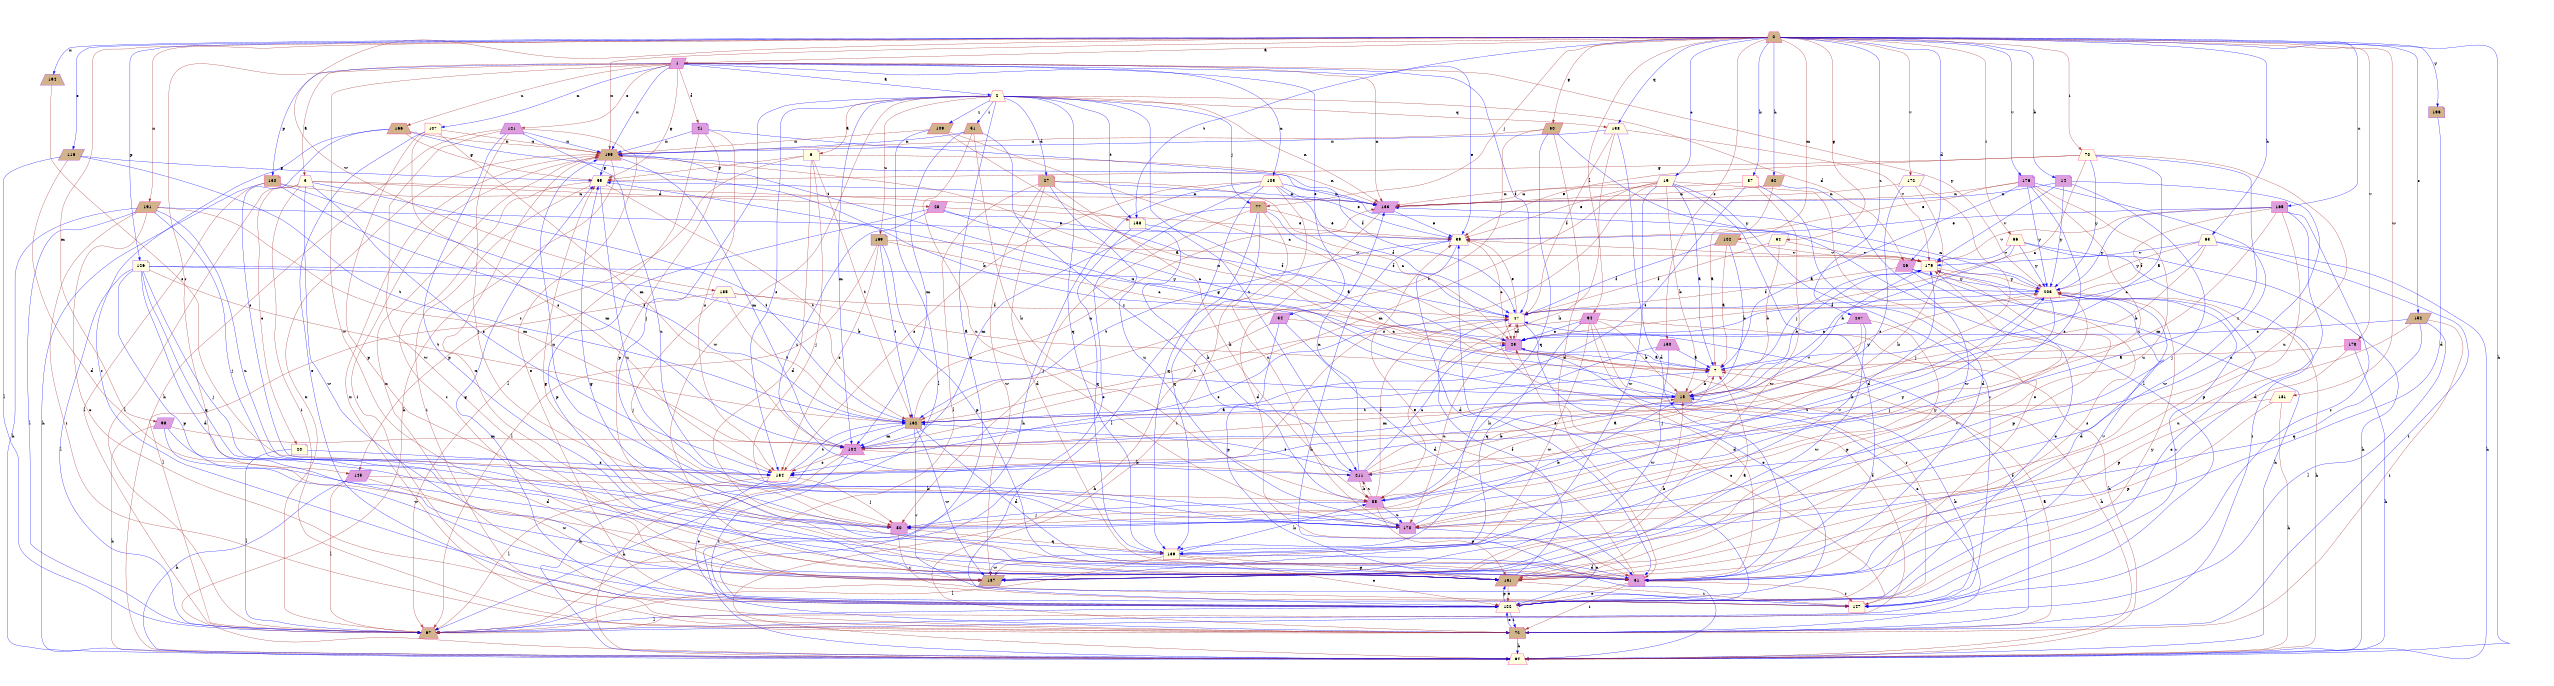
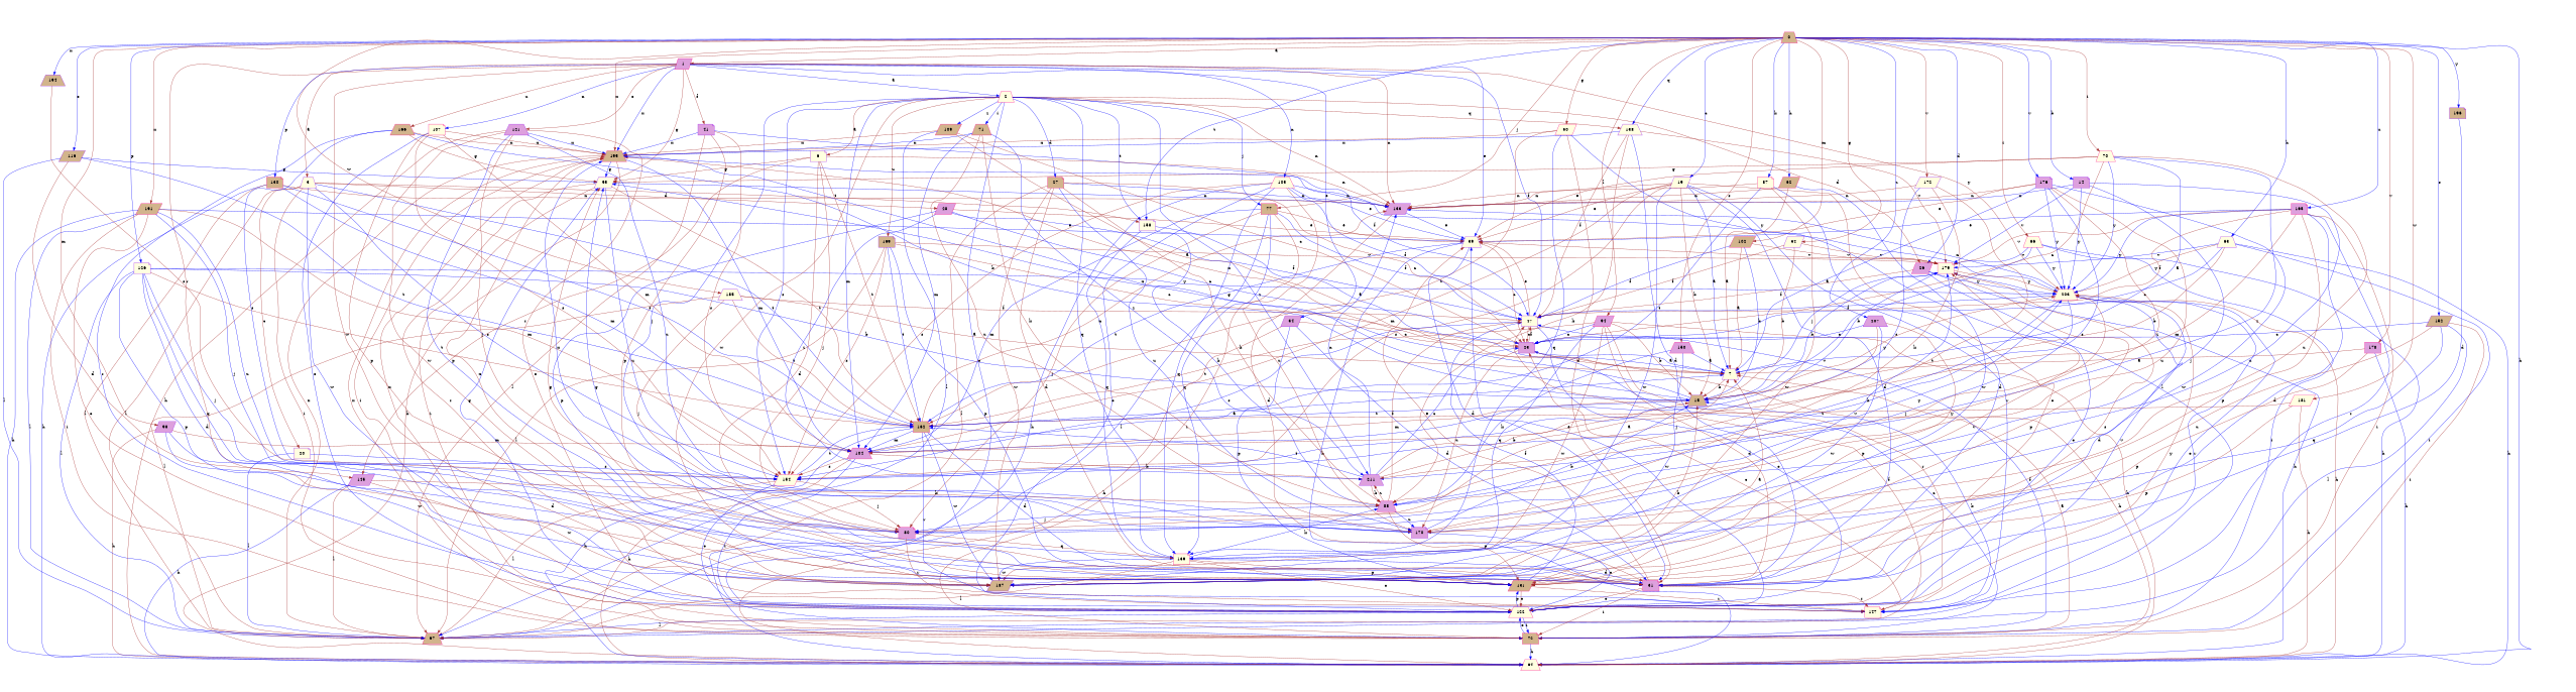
  strict digraph {
    node [color=deeppink fillcolor=lightyellow shape=trapezium style=filled]
    edge [color=blue]
    0 [fillcolor=tan]
    1 [fillcolor=plum shape=parallelogram]
    14 [color=purple fillcolor=plum shape=note]
    19 [color=purple shape=parallelogram]
    26 [fillcolor=plum shape=parallelogram]
-   50 [fillcolor=tan shape=parallelogram]
+   50 [shape=parallelogram]
    54 [color=purple shape=parallelogram]
    62 [fillcolor=tan shape=parallelogram]
    63 [color=purple]
    64
    66
    70
    77 [fillcolor=tan shape=note]
    87 [shape=note]
    94 [fillcolor=plum shape=parallelogram]
    98 [color=purple fillcolor=plum shape=parallelogram]
    102 [fillcolor=tan shape=parallelogram]
    116 [color=purple fillcolor=tan shape=parallelogram]
    126 [color=purple shape=note]
    138 [color=purple]
    150 [fillcolor=plum]
    152 [color=purple fillcolor=tan shape=parallelogram]
    158 [color=purple shape=note]
    165 [fillcolor=plum shape=note]
    172 [color=purple shape=parallelogram]
    176 [color=purple fillcolor=plum shape=note]
    178 [fillcolor=plum shape=note]
    181 [shape=parallelogram]
    185 [color=purple]
    191 [fillcolor=tan shape=parallelogram]
    194 [color=purple fillcolor=tan]
    195 [fillcolor=tan]
    196 [color=purple fillcolor=tan shape=note]
    207 [color=purple fillcolor=plum]
    2
    3 [color=purple]
    34 [color=purple fillcolor=plum shape=parallelogram]
    39 [color=purple]
    41 [color=purple fillcolor=plum shape=note]
    47 [color=purple shape=note]
    55 [color=purple shape=parallelogram]
    105
    107 [shape=note]
    n44 [color=purple fillcolor=plum label=133 shape=parallelogram]
    121 [color=purple fillcolor=plum]
    130 [fillcolor=tan shape=note]
    145 [color=purple fillcolor=plum shape=parallelogram]
    166 [fillcolor=tan]
    187 [color=purple fillcolor=tan shape=parallelogram]
    203
    80 [fillcolor=plum shape=note]
    179 [shape=note]
    170 [color=purple fillcolor=plum shape=note]
    104 [fillcolor=plum]
    122
    154 [shape=parallelogram]
    31 [fillcolor=plum shape=note]
    7 [color=purple]
    15 [color=purple fillcolor=tan]
    147 [shape=note]
    139 [shape=note]
    97 [fillcolor=tan]
    162 [fillcolor=tan shape=note]
    72 [fillcolor=tan shape=note]
    23 [color=purple fillcolor=plum shape=note]
    211 [color=purple fillcolor=plum]
    131 [fillcolor=tan shape=parallelogram]
    88 [fillcolor=plum]
    6 [color=purple shape=note]
    27 [fillcolor=tan shape=note]
-   71 [fillcolor=tan label=51]
+   71 [fillcolor=tan]
    169 [color=purple fillcolor=tan shape=note]
    n73 [fillcolor=tan label=109 shape=parallelogram]
    20 [color=purple shape=note]
    28 [fillcolor=plum shape=parallelogram]
    0 -> 1 [color=brown label=a]
    0 -> 14 [label=b]
    0 -> 19 [label=c]
    0 -> 26 [label=d]
    0 -> 50 [color=brown label=g]
    0 -> 54 [color=brown label=g]
    0 -> 62 [label=h]
    0 -> 63 [label=h]
    0 -> 64 [label=h]
    0 -> 66 [color=brown label=i]
    0 -> 70 [color=brown label=i]
    0 -> 77 [color=brown label=j]
    0 -> 87 [label=k]
    0 -> 94 [color=brown label=l]
    0 -> 98 [color=brown label=m]
    0 -> 102 [color=brown label=m]
    0 -> 116 [label=o]
    0 -> 126 [label=p]
    0 -> 138 [label=q]
    0 -> 150 [color=brown label=s]
    0 -> 152 [label=s]
    0 -> 158 [label=t]
    0 -> 165 [label=u]
    0 -> 172 [color=brown label=v]
    0 -> 176 [label=v]
    0 -> 178 [color=brown label=v]
    0 -> 181 [color=brown label=w]
    0 -> 185 [color=brown label=w]
    0 -> 191 [color=brown label=x]
    0 -> 194 [label=x]
    0 -> 195 [color=brown label=x]
    0 -> 196 [label=y]
    0 -> 207 [label=z]
    1 -> 195 [label=x]
    1 -> 2 [label=a]
    1 -> 3 [color=brown label=a]
    1 -> 34 [label=e]
    1 -> 39 [label=e]
    1 -> 41 [color=brown label=f]
    1 -> 47 [label=f]
    1 -> 55 [color=brown label=g]
    1 -> 105 [label=n]
    1 -> 107 [label=n]
    1 -> n44 [color=brown label=n]
    1 -> 121 [color=brown label=o]
    1 -> 130 [label=p]
    1 -> 145 [color=brown label=r]
    1 -> 166 [color=brown label=u]
    1 -> 187 [color=brown label=w]
    1 -> 203 [color=brown label=y]
    14 -> n44 [label=n]
    14 -> 203 [label=y]
    14 -> 80 [label=j]
    14 -> 179 [label=v]
    14 -> 170 [label=u]
    19 -> 39 [color=brown label=e]
    19 -> n44 [color=brown label=n]
    19 -> 187 [label=w]
    19 -> 104 [color=brown label=m]
    19 -> 122 [color=brown label=o]
    19 -> 154 [color=brown label=s]
    19 -> 31 [label=d]
    19 -> 7 [label=a]
    19 -> 15 [color=brown label=b]
    19 -> 147 [label=r]
    26 -> 64 [label=h]
    26 -> 47 [color=brown label=f]
    26 -> 203 [label=y]
    26 -> 122 [label=o]
    50 -> 195 [color=brown label=x]
    50 -> 31 [color=brown label=d]
    50 -> 139 [label=q]
    50 -> 97 [label=l]
    50 -> 162 [color=brown label=t]
    54 -> 47 [color=brown label=f]
    54 -> 179 [color=brown label=v]
    54 -> 15 [color=brown label=b]
    62 -> n44 [color=brown label=n]
    62 -> 187 [label=w]
    62 -> 7 [color=brown label=a]
    63 -> 64 [label=h]
    63 -> 203 [color=brown label=y]
    63 -> 179 [label=v]
    63 -> 15 [color=brown label=b]
    63 -> 72 [label=i]
    63 -> 23 [label=c]
    66 -> 64 [label=h]
    66 -> 203 [label=y]
    66 -> 179 [label=v]
    66 -> 15 [label=b]
    66 -> 72 [label=i]
    70 -> 39 [color=brown label=e]
    70 -> 55 [color=brown label=g]
    70 -> 203 [label=y]
    70 -> 170 [color=brown label=u]
    70 -> 7 [label=a]
    70 -> 23 [color=brown label=c]
    70 -> 211 [label=z]
    77 -> 39 [color=brown label=e]
    77 -> 47 [label=f]
    77 -> 80 [color=brown label=j]
    77 -> 104 [label=m]
    77 -> 139 [label=q]
    77 -> 97 [label=l]
    77 -> 72 [color=brown label=i]
    87 -> n44 [color=brown label=n]
    87 -> 187 [color=brown label=w]
    87 -> 31 [label=d]
    87 -> 162 [label=t]
    94 -> 64 [color=brown label=h]
    94 -> 187 [color=brown label=w]
    94 -> 31 [color=brown label=d]
    94 -> 15 [color=brown label=b]
    94 -> 147 [color=brown label=r]
    94 -> 139 [label=q]
    94 -> 162 [color=brown label=t]
    94 -> 23 [label=c]
    98 -> 64 [color=brown label=h]
    98 -> 187 [label=w]
    98 -> 104 [color=brown label=m]
    98 -> 31 [label=d]
    102 -> 47 [label=f]
    102 -> 179 [color=brown label=v]
    102 -> 7 [color=brown label=a]
    102 -> 15 [label=b]
    116 -> 55 [label=g]
    116 -> 31 [color=brown label=d]
    116 -> 97 [label=l]
    116 -> 162 [label=t]
    126 -> 203 [label=y]
    126 -> 80 [label=j]
    126 -> 31 [label=d]
    126 -> 15 [label=b]
    126 -> 139 [label=q]
    126 -> 97 [label=l]
    126 -> 162 [color=brown label=t]
    126 -> 131 [label=p]
    138 -> 195 [label=x]
    138 -> 47 [color=brown label=f]
    138 -> 179 [color=brown label=v]
    138 -> 31 [label=d]
    138 -> 88 [color=brown label=k]
    150 -> 187 [label=w]
    150 -> 7 [label=a]
    150 -> 88 [label=k]
    152 -> 170 [color=brown label=u]
    152 -> 139 [label=q]
    152 -> 97 [label=l]
    152 -> 72 [color=brown label=i]
    152 -> 23 [label=c]
    158 -> 7 [label=a]
    158 -> 139 [label=q]
    158 -> 88 [label=k]
    165 -> 39 [label=e]
    165 -> 47 [color=brown label=f]
    165 -> 203 [label=y]
    165 -> 179 [color=brown label=v]
    165 -> 104 [color=brown label=m]
    165 -> 31 [label=d]
    165 -> 147 [label=r]
+   165 -> 72 [color=brown label=i]
    165 -> 131 [color=brown label=p]
    172 -> n44 [color=brown label=n]
-   172 -> 80 [color=brown label=j]
+   172 -> 80 [color=brown label=t]
    172 -> 154 [label=s]
    172 -> 88 [color=brown label=k]
    176 -> 39 [color=brown label=e]
    176 -> n44 [color=brown label=n]
    176 -> 187 [label=w]
    176 -> 203 [label=y]
    176 -> 170 [color=brown label=u]
    176 -> 154 [label=s]
    176 -> 7 [label=a]
    176 -> 211 [color=brown label=z]
    178 -> 64 [label=h]
    178 -> 7 [color=brown label=a]
    178 -> 131 [color=brown label=p]
    181 -> 64 [color=brown label=h]
    181 -> 162 [color=brown label=t]
    181 -> 131 [color=brown label=p]
    185 -> 47 [color=brown label=f]
    185 -> 80 [color=brown label=j]
    185 -> 7 [color=brown label=a]
    185 -> 97 [color=brown label=l]
    185 -> 162 [color=brown label=t]
    191 -> 64 [label=h]
    191 -> 39 [label=e]
    191 -> 80 [label=j]
    191 -> 170 [label=u]
    191 -> 104 [color=brown label=m]
    191 -> 122 [color=brown label=o]
    191 -> 97 [label=l]
    191 -> 72 [color=brown label=i]
    194 -> 154 [color=brown label=s]
    195 -> 64 [color=brown label=h]
    195 -> 55 [label=g]
    195 -> 203 [label=y]
    195 -> 104 [label=m]
    195 -> 72 [color=brown label=i]
    196 -> 31 [label=d]
    207 -> 187 [label=w]
    207 -> 80 [color=brown label=j]
    207 -> 23 [label=c]
    207 -> 131 [color=brown label=p]
    2 -> 26 [color=brown label=d]
    2 -> 77 [label=j]
    2 -> 138 [color=brown label=q]
    2 -> 158 [label=t]
    2 -> n44 [color=brown label=n]
    2 -> 187 [color=brown label=w]
    2 -> 80 [label=j]
    2 -> 104 [label=m]
    2 -> 122 [label=o]
    2 -> 154 [label=s]
    2 -> 139 [label=q]
    2 -> 211 [label=z]
    2 -> 6 [color=brown label=a]
    2 -> 27 [label=d]
    2 -> 71 [label=i]
    2 -> 169 [color=brown label=u]
    2 -> n73 [label=z]
    3 -> 158 [color=brown label=t]
    3 -> 187 [label=w]
    3 -> 154 [label=s]
    3 -> 97 [color=brown label=l]
    3 -> 162 [label=t]
    3 -> 72 [color=brown label=i]
    3 -> 20 [color=brown label=c]
    3 -> 28 [color=brown label=d]
    34 -> 64 [color=brown label=h]
    34 -> 31 [label=d]
    34 -> 23 [color=brown label=c]
    34 -> 131 [label=p]
    39 -> 64 [label=h]
    39 -> 179 [color=brown label=v]
    39 -> 31 [label=d]
    39 -> 162 [label=t]
    39 -> 23 [color=brown label=c]
    41 -> 195 [label=x]
    41 -> 47 [label=f]
    41 -> 154 [color=brown label=s]
    41 -> 97 [color=brown label=l]
    41 -> 131 [color=brown label=p]
    47 -> 39 [color=brown label=e]
    47 -> 122 [label=o]
    47 -> 154 [label=s]
    47 -> 23 [color=brown label=c]
    55 -> n44 [label=n]
    55 -> 170 [label=u]
    55 -> 147 [color=brown label=r]
    55 -> 162 [color=brown label=t]
    55 -> 72 [color=brown label=i]
    105 -> 64 [label=h]
    105 -> 39 [label=e]
    105 -> 47 [label=f]
    105 -> n44 [label=n]
    105 -> 170 [color=brown label=u]
    105 -> 122 [label=o]
    105 -> 154 [color=brown label=s]
    105 -> 139 [label=q]
    107 -> 195 [color=brown label=x]
    107 -> 104 [color=brown label=m]
    107 -> 122 [label=o]
    107 -> 154 [color=brown label=s]
    107 -> 131 [color=brown label=p]
    n44 -> 39 [label=e]
    n44 -> 31 [color=brown label=d]
    121 -> 64 [color=brown label=h]
    121 -> 195 [label=x]
    121 -> 187 [color=brown label=w]
    121 -> 80 [color=brown label=j]
    121 -> 170 [label=u]
    121 -> 122 [color=brown label=o]
    121 -> 131 [label=p]
    130 -> 64 [label=h]
    130 -> n44 [color=brown label=n]
    130 -> 104 [label=m]
    130 -> 97 [color=brown label=l]
    130 -> 162 [label=t]
    145 -> 64 [label=h]
    145 -> 187 [color=brown label=w]
    145 -> 97 [color=brown label=l]
    145 -> 88 [color=brown label=k]
    166 -> 195 [color=brown label=x]
    166 -> 55 [color=brown label=g]
    166 -> 154 [label=s]
    166 -> 15 [label=b]
    166 -> 147 [label=r]
    187 -> 195 [color=brown label=x]
    187 -> 15 [color=brown label=b]
    203 -> 64 [color=brown label=h]
    203 -> 47 [label=f]
    203 -> n44 [label=n]
    203 -> 80 [label=j]
    203 -> 122 [label=o]
    203 -> 31 [label=d]
    203 -> 147 [label=r]
    203 -> 88 [label=k]
    80 -> 147 [color=brown label=r]
    80 -> 139 [color=brown label=q]
    179 -> 203 [color=brown label=y]
    179 -> 15 [label=b]
    179 -> 131 [color=brown label=p]
    170 -> 195 [label=x]
    170 -> 203 [color=brown label=y]
    170 -> 122 [label=o]
    170 -> 15 [label=b]
    104 -> 64 [color=brown label=h]
    104 -> 179 [label=v]
    104 -> 154 [color=brown label=s]
    104 -> 7 [label=a]
    104 -> 72 [label=i]
    104 -> 211 [color=brown label=b]
    122 -> 195 [color=brown label=x]
    122 -> 39 [label=e]
    122 -> 55 [label=g]
    122 -> 203 [color=brown label=y]
    122 -> 179 [label=v]
    122 -> 97 [label=l]
    122 -> 72 [label=i]
    122 -> 131 [label=p]
    154 -> 80 [color=brown label=j]
    154 -> 122 [label=o]
    154 -> 97 [color=brown label=l]
    154 -> 162 [label=t]
    31 -> 39 [color=brown label=e]
    31 -> 55 [label=g]
    31 -> 179 [color=brown label=s]
    31 -> 122 [color=brown label=o]
    31 -> 147 [color=brown label=r]
    31 -> 72 [color=brown label=i]
    7 -> 195 [color=brown label=x]
    7 -> 179 [label=j]
    7 -> 15 [color=brown label=b]
    15 -> 195 [label=x]
    15 -> 55 [label=g]
    15 -> 203 [color=brown label=y]
    15 -> 104 [color=brown label=m]
    15 -> 162 [label=t]
    147 -> 15 [label=b]
    147 -> 23 [color=brown label=c]
    139 -> 187 [label=w]
    139 -> 179 [label=v]
    139 -> 122 [color=brown label=o]
    139 -> 31 [label=d]
    139 -> 97 [color=brown label=l]
    139 -> 131 [color=brown label=p]
    139 -> 88 [label=k]
    97 -> 195 [color=brown label=x]
    97 -> 47 [color=brown label=f]
    162 -> 64 [label=h]
    162 -> n44 [color=brown label=n]
    162 -> 187 [label=w]
    162 -> 104 [label=m]
    162 -> 31 [label=d]
    162 -> 147 [label=r]
    72 -> 64 [label=h]
    72 -> 195 [color=brown label=x]
    72 -> 47 [label=f]
    72 -> 122 [label=o]
    72 -> 7 [color=brown label=a]
    72 -> 23 [label=c]
    23 -> 64 [color=brown label=h]
    23 -> 47 [color=brown label=f]
    23 -> 170 [color=brown label=u]
    23 -> 7 [label=a]
    211 -> n44 [label=n]
    211 -> 7 [color=brown label=a]
    211 -> 15 [color=brown label=b]
    211 -> 162 [label=t]
    211 -> 23 [label=c]
    211 -> 88 [color=brown label=k]
    131 -> 47 [label=f]
    131 -> 55 [color=brown label=g]
    131 -> 179 [color=brown label=v]
    131 -> 122 [color=brown label=o]
    131 -> 7 [color=brown label=a]
    131 -> 147 [color=brown label=r]
    88 -> 47 [color=brown label=f]
    88 -> 203 [label=y]
    88 -> 80 [label=j]
    88 -> 170 [label=u]
    88 -> 211 [color=brown label=z]
    88 -> 131 [color=brown label=p]
    6 -> 55 [color=brown label=g]
    6 -> n44 [color=brown label=n]
    6 -> 145 [color=brown label=r]
    6 -> 80 [color=brown label=j]
    6 -> 31 [color=brown label=d]
    6 -> 162 [color=brown label=t]
    27 -> n44 [label=n]
    27 -> 187 [color=brown label=w]
    27 -> 170 [label=u]
    27 -> 31 [color=brown label=d]
    27 -> 97 [color=brown label=l]
    27 -> 23 [color=brown label=c]
    27 -> 88 [color=brown label=k]
    71 -> 195 [label=x]
    71 -> 170 [color=brown label=u]
    71 -> 104 [label=m]
    71 -> 211 [label=z]
    71 -> 88 [color=brown label=k]
    169 -> 179 [color=brown label=v]
    169 -> 154 [color=brown label=s]
    169 -> 97 [color=brown label=l]
    169 -> 162 [label=t]
    169 -> 23 [color=brown label=c]
    169 -> 131 [label=p]
    n73 -> 195 [color=brown label=x]
    n73 -> 7 [color=brown label=a]
    n73 -> 97 [label=l]
    n73 -> 23 [color=brown label=c]
    20 -> 154 [label=s]
    20 -> 97 [label=l]
    28 -> 39 [color=brown label=e]
    28 -> 47 [label=f]
    28 -> 23 [label=c]
    28 -> 211 [label=z]
    28 -> 131 [label=p]
  }
